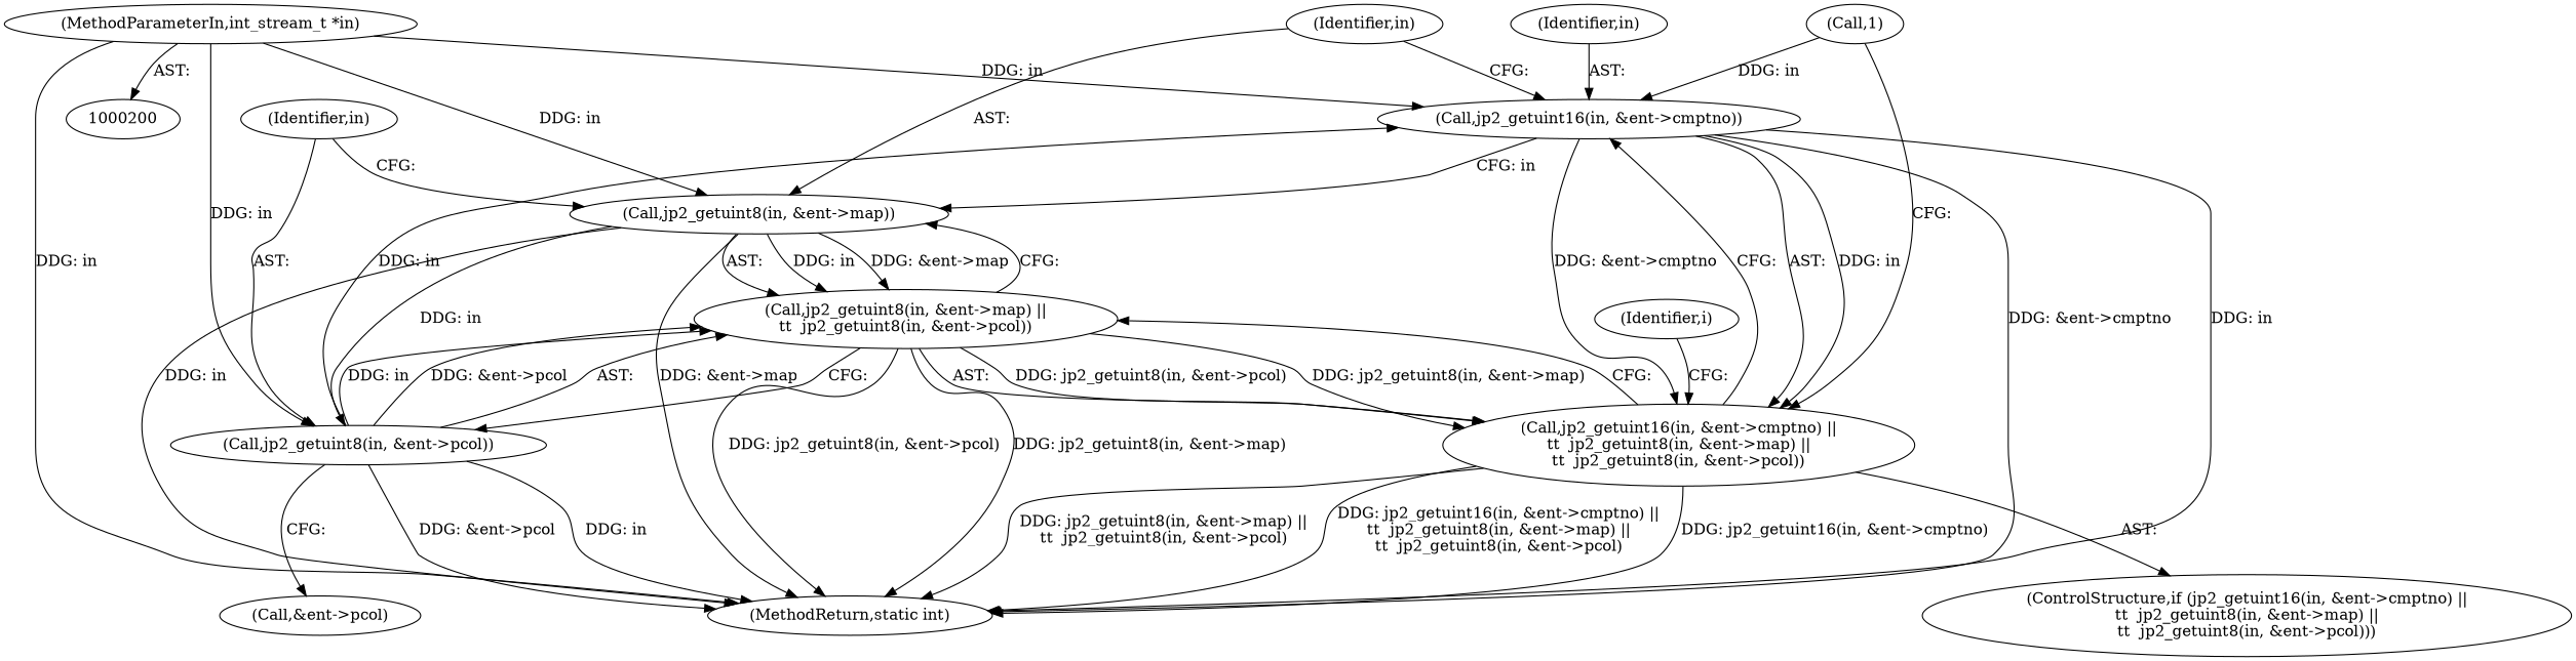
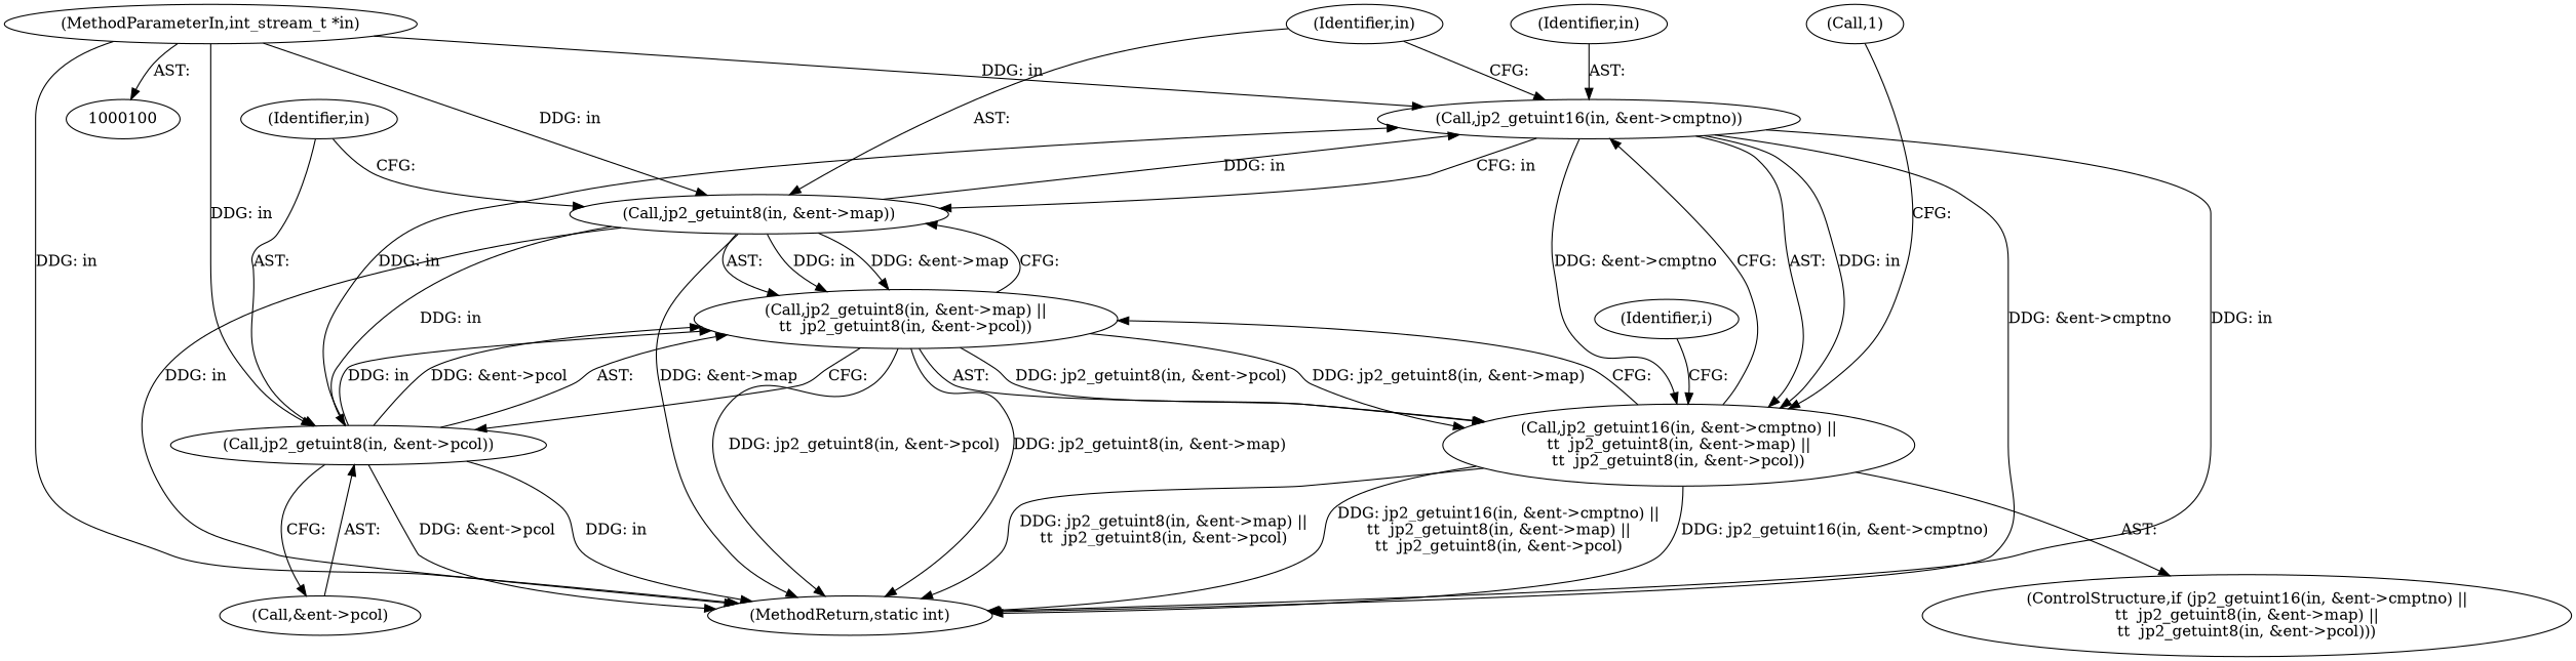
  digraph {
    n1 [label="(MethodParameterIn,int_stream_t *in)"]
    n2 [label="(Call,jp2_getuint16(in, &ent->cmptno))"]
    n3 [label="(Call,jp2_getuint8(in, &ent->map))"]
    n4 [label="(Call,jp2_getuint8(in, &ent->pcol))"]
    n5 [label="(MethodReturn,static int)"]
-   1000100 [label=1000200]
+   1000100
    n7 [label="(Call,jp2_getuint16(in, &ent->cmptno) ||\n\t\t  jp2_getuint8(in, &ent->map) ||\n\t\t  jp2_getuint8(in, &ent->pcol))"]
    n8 [label="(Call,jp2_getuint8(in, &ent->map) ||\n\t\t  jp2_getuint8(in, &ent->pcol))"]
    n9 [label="(Call,&ent->pcol)"]
    n10 [label="(ControlStructure,if (jp2_getuint16(in, &ent->cmptno) ||\n\t\t  jp2_getuint8(in, &ent->map) ||\n\t\t  jp2_getuint8(in, &ent->pcol)))"]
    n11 [label="(Identifier,in)"]
    n12 [label="(Call,1)"]
    n13 [label="(Identifier,i)"]
    n14 [label="(Identifier,in)"]
    n15 [label="(Identifier,in)"]
    n1 -> n2 [label="DDG: in"]
    n1 -> n3 [label="DDG: in"]
    n1 -> n4 [label="DDG: in"]
    n1 -> n5 [label="DDG: in"]
    n1 -> 1000100 [label="AST: "]
    n2 -> n3 [label="CFG: in"]
    n2 -> n5 [label="DDG: &ent->cmptno"]
    n2 -> n5 [label="DDG: in"]
    n2 -> n7 [label="AST: "]
    n2 -> n7 [label="DDG: in"]
    n2 -> n7 [label="DDG: &ent->cmptno"]
-   n12 -> n2 [label="DDG: in"]
+   n3 -> n2 [label="DDG: in"]
    n3 -> n4 [label="DDG: in"]
    n3 -> n5 [label="DDG: &ent->map"]
    n3 -> n5 [label="DDG: in"]
    n3 -> n8 [label="AST: "]
    n3 -> n8 [label="DDG: in"]
    n3 -> n8 [label="DDG: &ent->map"]
    n4 -> n2 [label="DDG: in"]
    n4 -> n5 [label="DDG: in"]
    n4 -> n5 [label="DDG: &ent->pcol"]
    n4 -> n8 [label="AST: "]
    n4 -> n8 [label="DDG: in"]
    n4 -> n8 [label="DDG: &ent->pcol"]
    n4 -> n9 [label="CFG: "]
    n7 -> n2 [label="CFG: "]
    n7 -> n5 [label="DDG: jp2_getuint16(in, &ent->cmptno) ||\n\t\t  jp2_getuint8(in, &ent->map) ||\n\t\t  jp2_getuint8(in, &ent->pcol)"]
    n7 -> n5 [label="DDG: jp2_getuint16(in, &ent->cmptno)"]
    n7 -> n5 [label="DDG: jp2_getuint8(in, &ent->map) ||\n\t\t  jp2_getuint8(in, &ent->pcol)"]
    n7 -> n8 [label="CFG: "]
    n7 -> n10 [label="AST: "]
    n8 -> n3 [label="CFG: "]
    n8 -> n4 [label="CFG: "]
    n8 -> n5 [label="DDG: jp2_getuint8(in, &ent->pcol)"]
    n8 -> n5 [label="DDG: jp2_getuint8(in, &ent->map)"]
    n8 -> n7 [label="AST: "]
    n8 -> n7 [label="DDG: jp2_getuint8(in, &ent->map)"]
    n8 -> n7 [label="DDG: jp2_getuint8(in, &ent->pcol)"]
+   n9 -> n4 [label="AST: "]
    n11 -> n2 [label="CFG: "]
    n11 -> n3 [label="AST: "]
    n12 -> n7 [label="CFG: "]
    n13 -> n7 [label="CFG: "]
    n14 -> n3 [label="CFG: "]
    n14 -> n4 [label="AST: "]
    n15 -> n2 [label="AST: "]
  }
